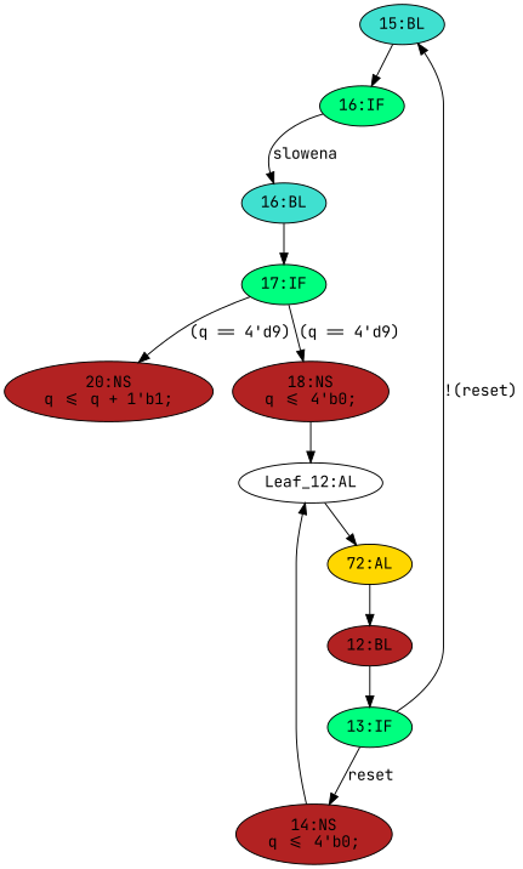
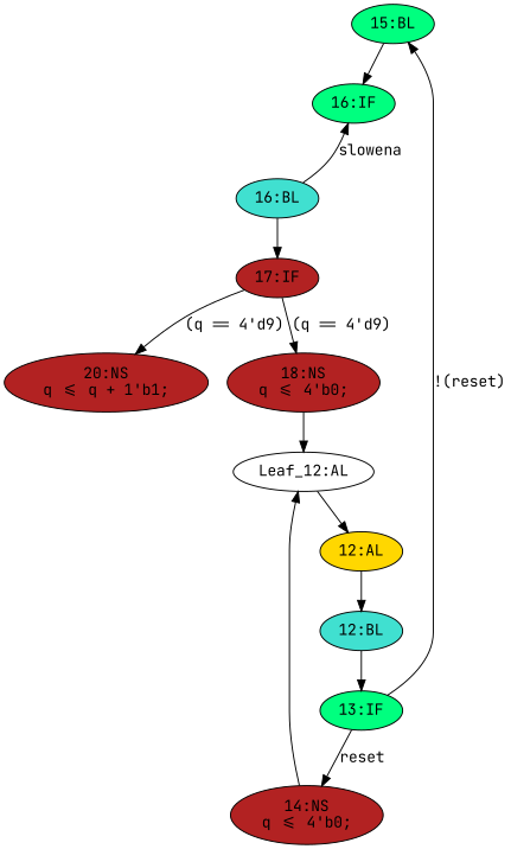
  strict digraph {
    fontname="JetBrains Mono"
    node [fillcolor=turquoise fontname="JetBrains Mono" statements="[]" style=filled typ=Block]
    edge [cond="[]" fontname="JetBrains Mono" lineno=None]
-   n1 [ast="<pyverilog.vparser.ast.Block object at 0x7fa894516bd0>" label="15:BL"]
+   n1 [ast="<pyverilog.vparser.ast.Block object at 0x7fa894516bd0>" fillcolor=springgreen label="15:BL"]
    n2 [ast="<pyverilog.vparser.ast.IfStatement object at 0x7fa894563790>" fillcolor=springgreen label="16:IF" typ=IfStatement]
    n3 [ast="<pyverilog.vparser.ast.Block object at 0x7fa8945634d0>" label="16:BL"]
-   n4 [ast="<pyverilog.vparser.ast.IfStatement object at 0x7fa89450ecd0>" fillcolor=springgreen label="17:IF" typ=IfStatement]
-   n5 [ast="<pyverilog.vparser.ast.Block object at 0x7fa8945f50d0>" fillcolor=firebrick label="12:BL"]
+   n4 [ast="<pyverilog.vparser.ast.IfStatement object at 0x7fa89450ecd0>" fillcolor=firebrick label="17:IF" typ=IfStatement]
+   n5 [ast="<pyverilog.vparser.ast.Block object at 0x7fa8945f50d0>" label="12:BL"]
    n6 [ast="<pyverilog.vparser.ast.IfStatement object at 0x7fa894577390>" fillcolor=springgreen label="13:IF" typ=IfStatement]
    n7 [ast="<pyverilog.vparser.ast.NonblockingSubstitution object at 0x7fa894516910>" fillcolor=firebrick label="14:NS\nq <= 4'b0;" statements="[<pyverilog.vparser.ast.NonblockingSubstitution object at 0x7fa894516910>]" typ=NonblockingSubstitution]
    n8 [def_var="['q']" label="Leaf_12:AL" fillcolor="" statements="" style="" typ=""]
    n9 [ast="<pyverilog.vparser.ast.NonblockingSubstitution object at 0x7fa894571050>" fillcolor=firebrick label="20:NS\nq <= q + 1'b1;" statements="[<pyverilog.vparser.ast.NonblockingSubstitution object at 0x7fa894571050>]" typ=NonblockingSubstitution]
-   n10 [ast="<pyverilog.vparser.ast.Always object at 0x7fa894503fd0>" clk_sens=True fillcolor=gold label="72:AL" sens="['clk']" typ=Always use_var="['reset', 'q', 'slowena']"]
+   n10 [ast="<pyverilog.vparser.ast.Always object at 0x7fa894503fd0>" clk_sens=True fillcolor=gold label="12:AL" sens="['clk']" typ=Always use_var="['reset', 'q', 'slowena']"]
    n11 [ast="<pyverilog.vparser.ast.NonblockingSubstitution object at 0x7fa89450ebd0>" fillcolor=firebrick label="18:NS\nq <= 4'b0;" statements="[<pyverilog.vparser.ast.NonblockingSubstitution object at 0x7fa89450ebd0>]" typ=NonblockingSubstitution]
    n1 -> n2
-   n2 -> n3 [cond="['slowena']" label=slowena lineno=16]
+   n3 -> n2 [cond="['slowena']" label=slowena lineno=16]
    n3 -> n4
    n4 -> n9 [cond="['q']" label="(q == 4'd9)" lineno=17]
    n4 -> n11 [cond="['q']" label="(q == 4'd9)" lineno=17]
    n5 -> n6
    n6 -> n1 [cond="['reset']" label="!(reset)" lineno=13]
    n6 -> n7 [cond="['reset']" label=reset lineno=13]
    n7 -> n8
    n8 -> n10 [cond="" lineno=""]
    n10 -> n5
    n11 -> n8
  }
